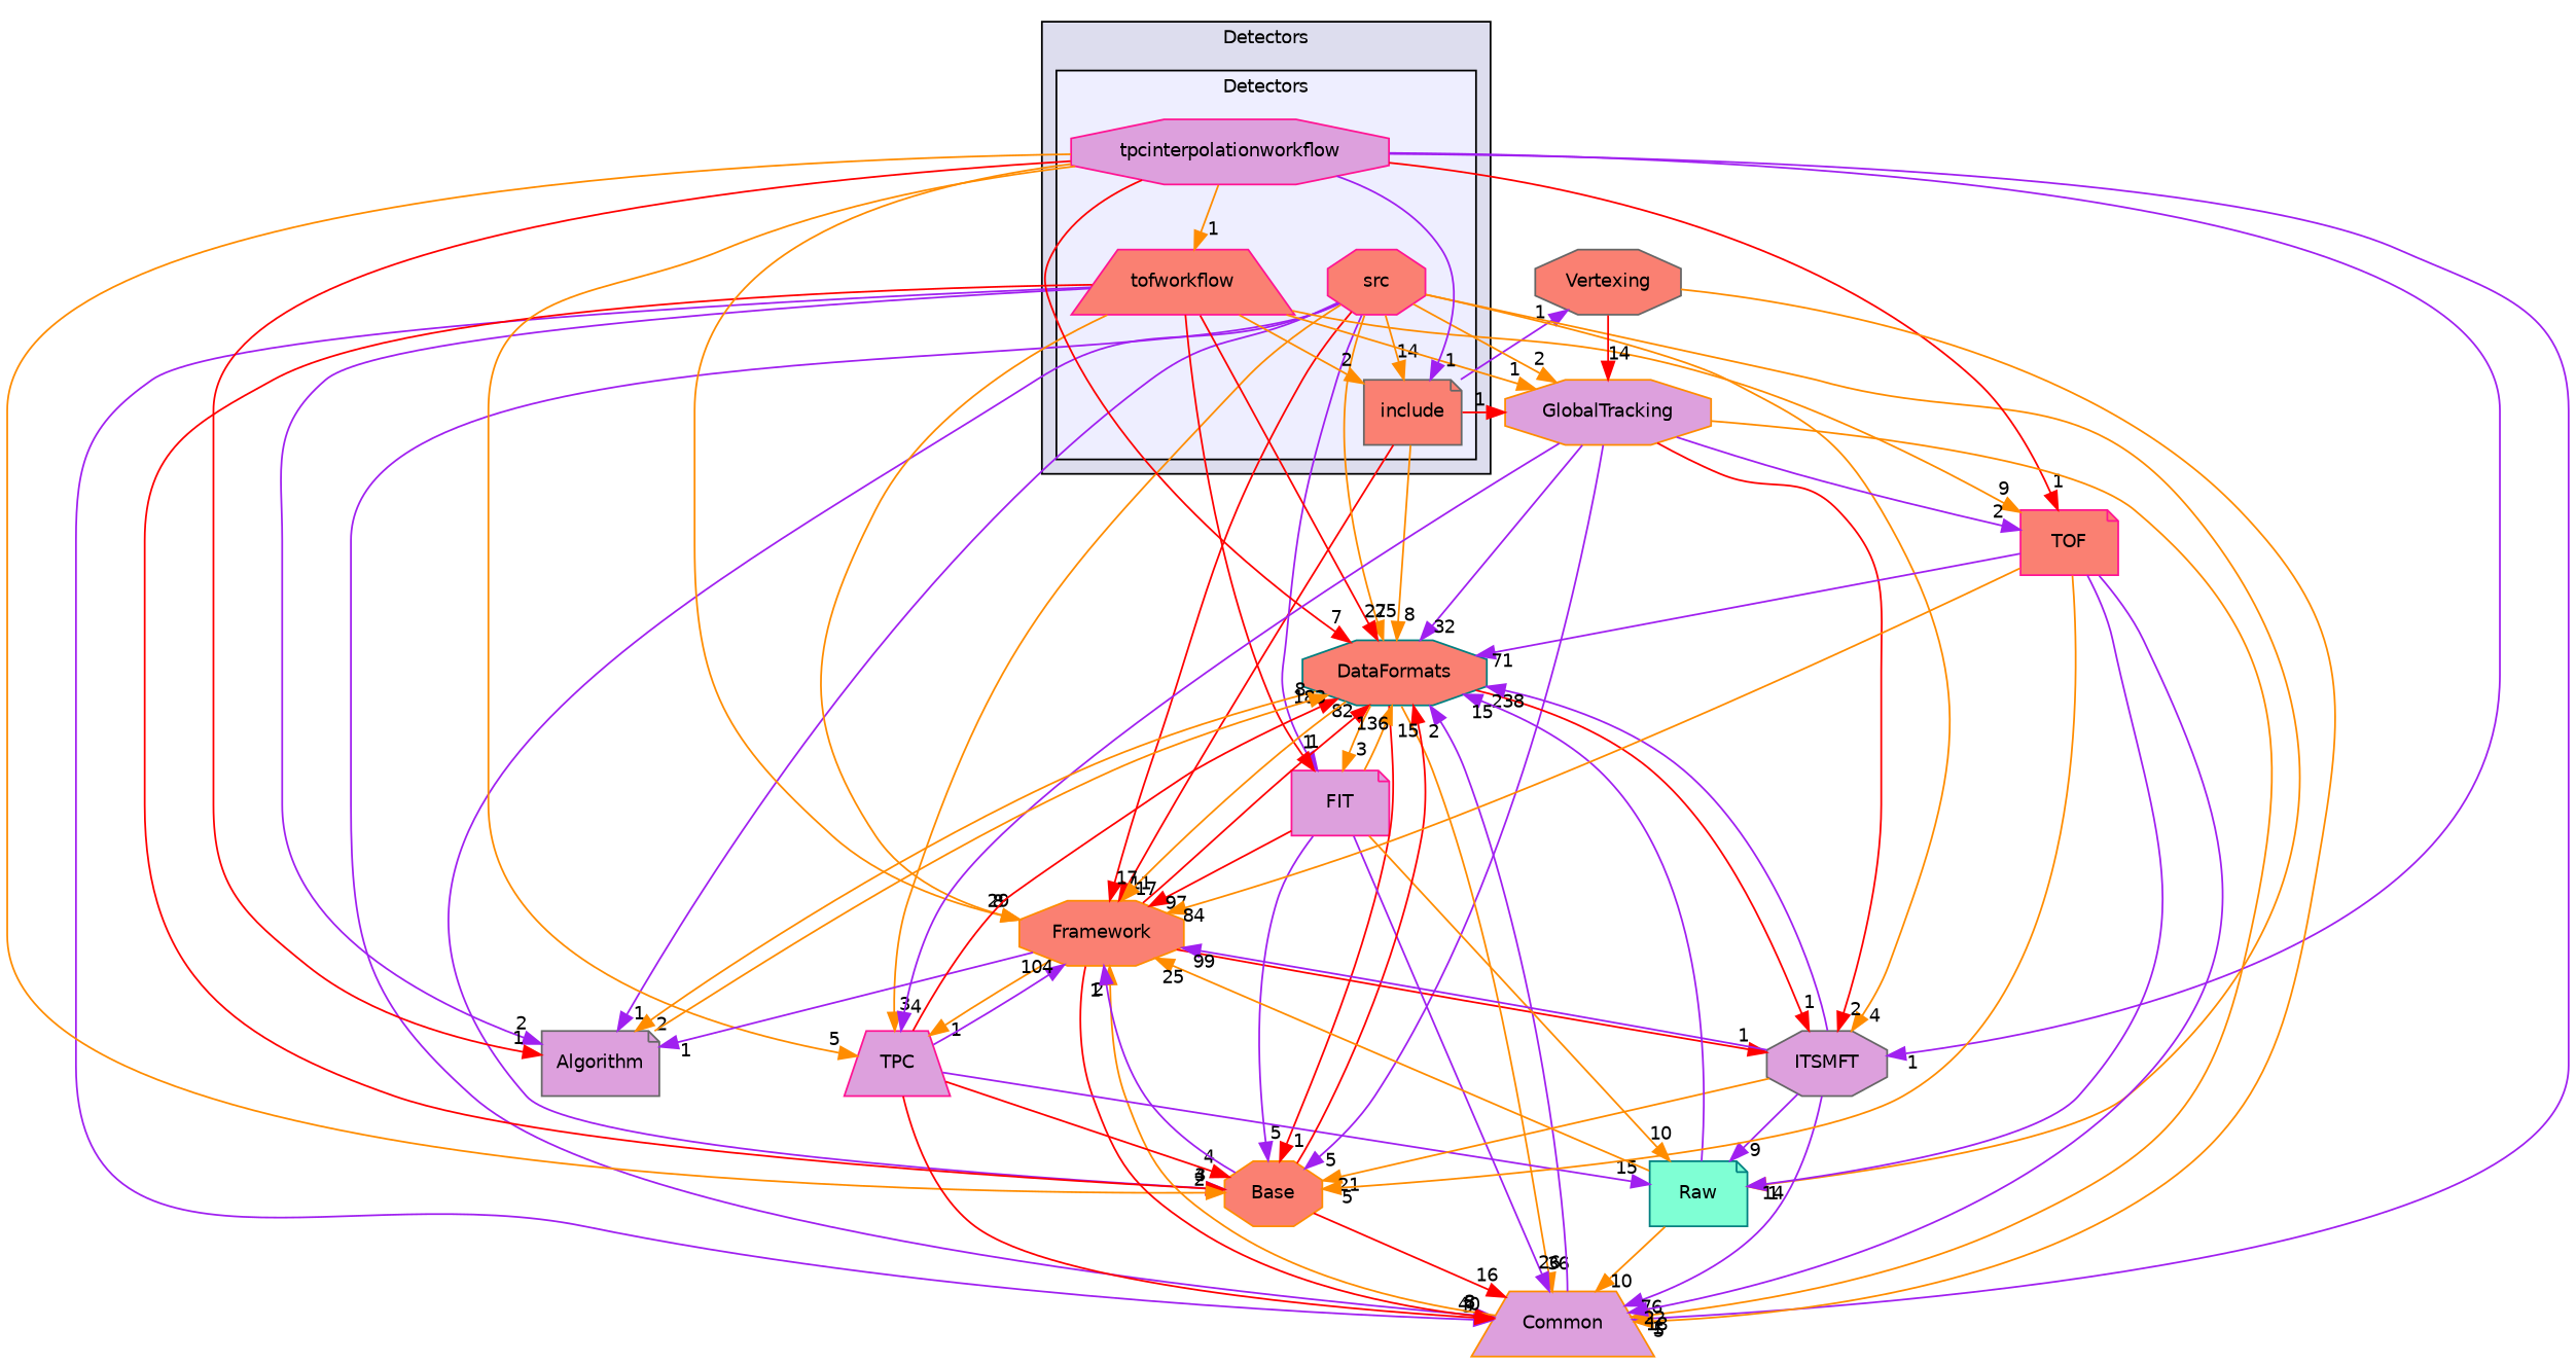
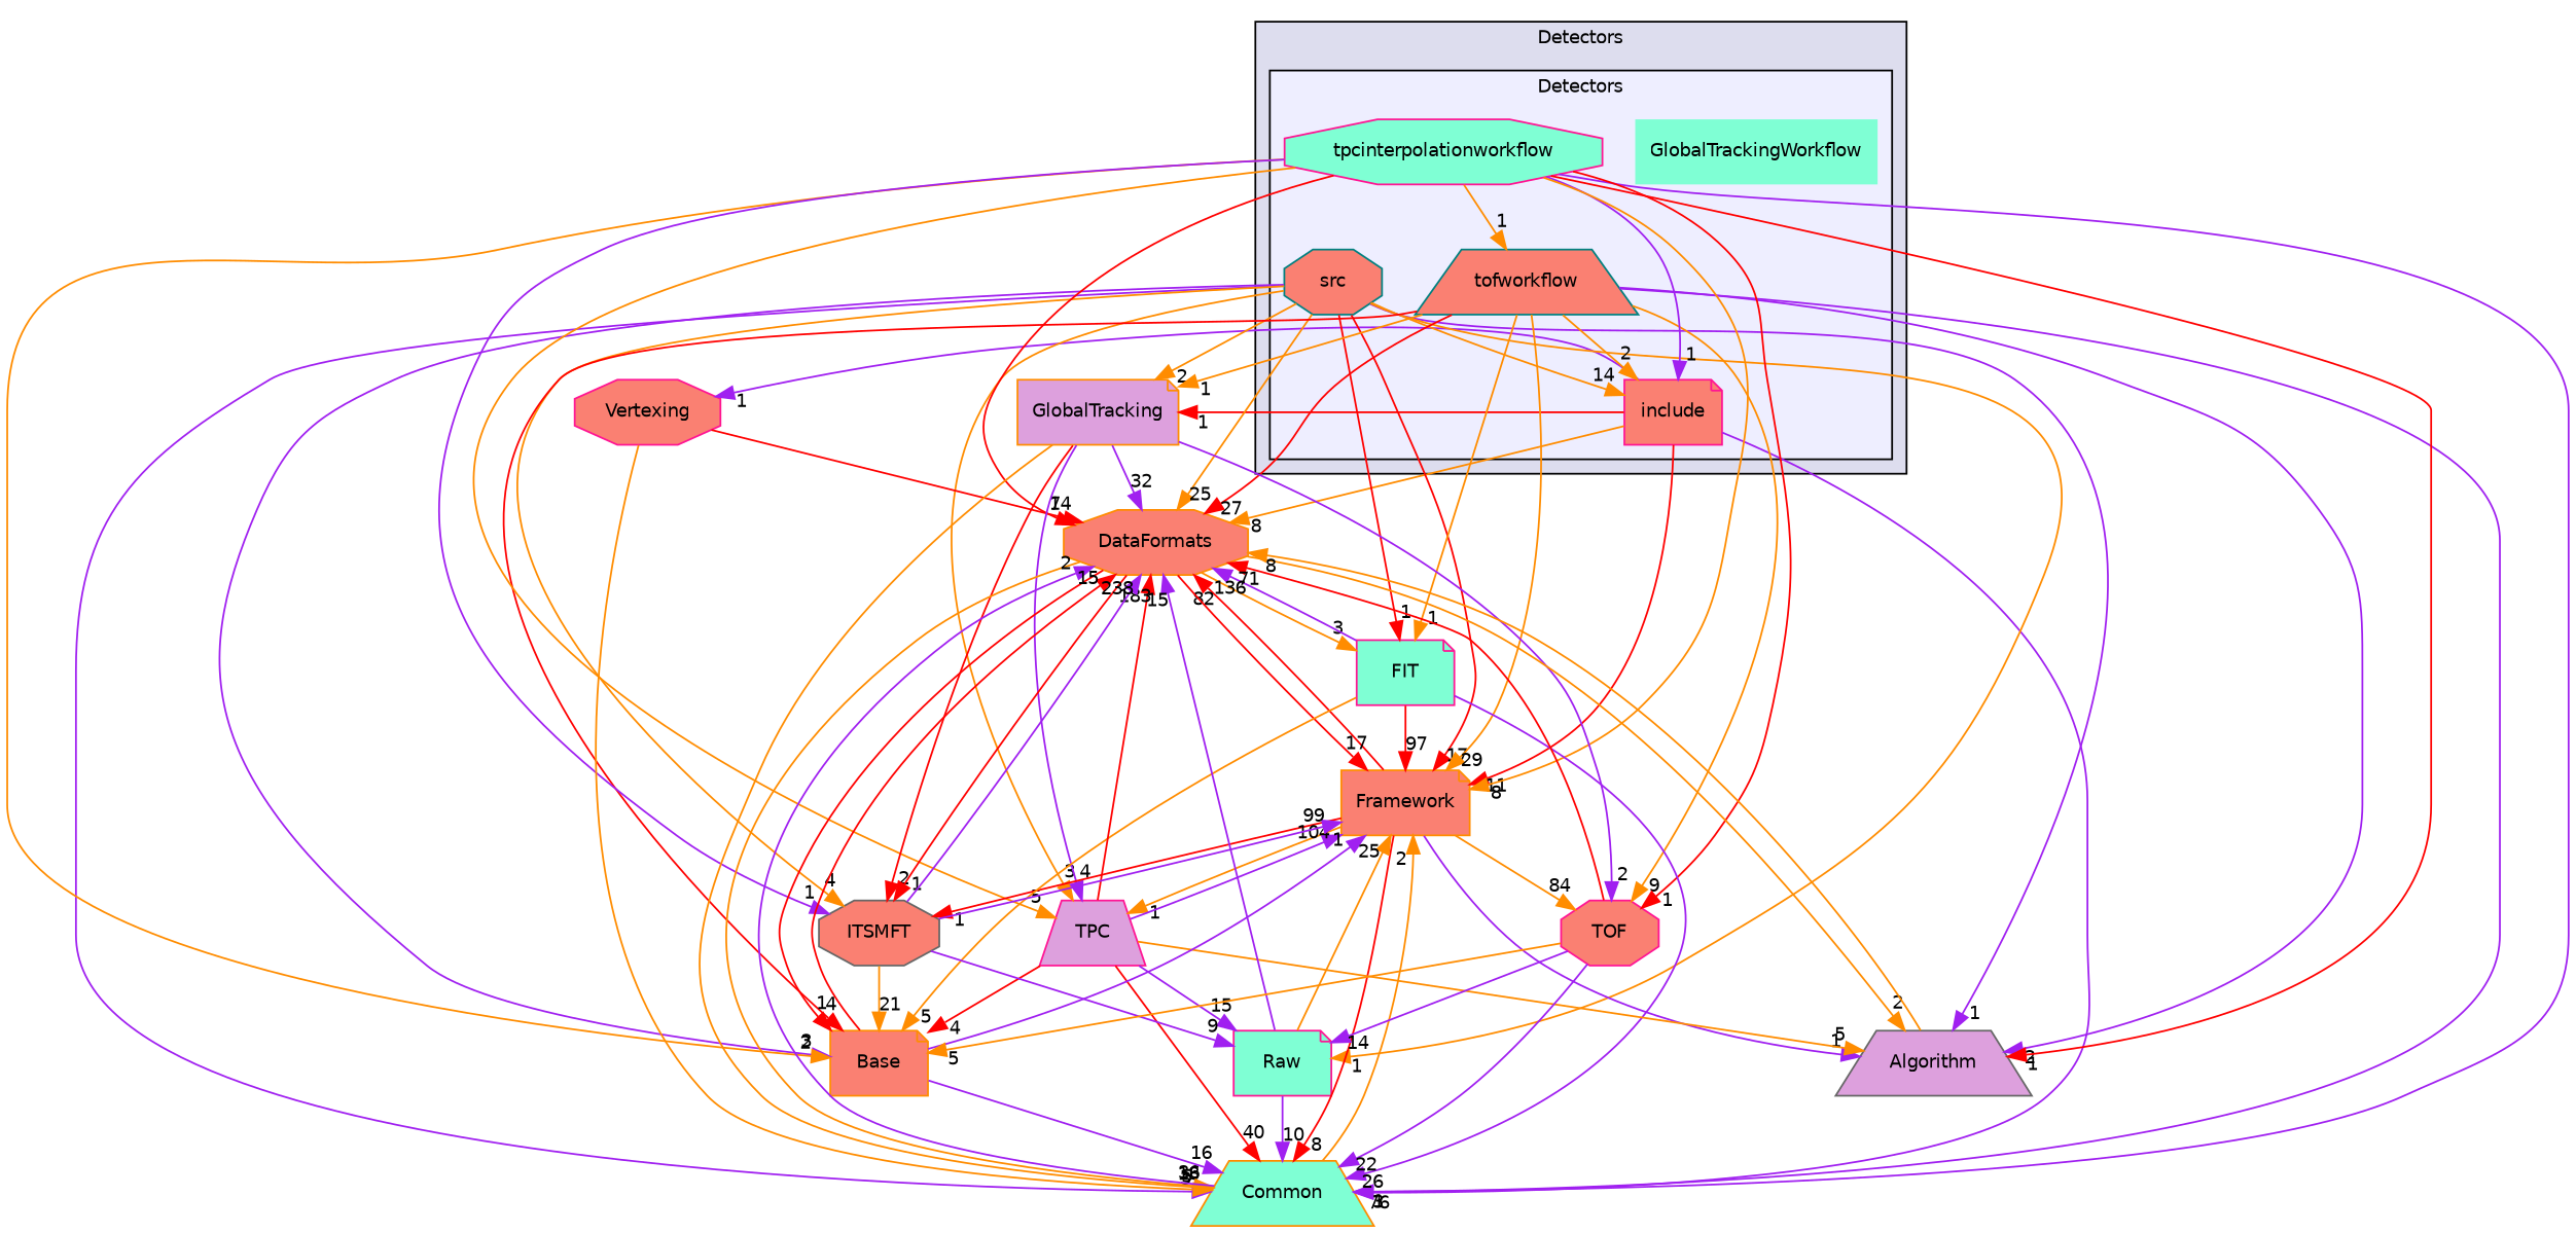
  digraph {
    compound=true
    node [color=deeppink fillcolor=salmon fontname=Helvetica fontsize=10 shape=octagon style=filled]
    edge [color=darkorange headlabel=1 labeldistance=1.5 labelfontname=Helvetica labelfontsize=10]
-   n2 [color=gray40 label=include shape=note]
-   n3 [label=src]
-   n4 [label=tofworkflow shape=trapezium]
-   n5 [fillcolor=plum label=tpcinterpolationworkflow]
-   n6 [color=gray40 label=Vertexing]
-   n7 [color=darkorange fillcolor=plum label=GlobalTracking]
-   n8 [color=darkorange label=Framework]
-   n9 [color=teal label=DataFormats]
-   n10 [color=darkorange fillcolor=plum label=Common shape=trapezium]
-   n11 [fillcolor=plum label=FIT shape=note]
+   n1 [color=teal fillcolor=aquamarine label=GlobalTrackingWorkflow shape=plaintext]
+   n2 [label=include shape=note]
+   n3 [color=teal label=src]
+   n4 [color=teal label=tofworkflow shape=trapezium]
+   n5 [fillcolor=aquamarine label=tpcinterpolationworkflow]
+   n6 [label=Vertexing]
+   n7 [color=darkorange fillcolor=plum label=GlobalTracking shape=note]
+   n8 [color=darkorange label=Framework shape=note]
+   n9 [color=darkorange label=DataFormats]
+   n10 [color=darkorange fillcolor=aquamarine label=Common shape=trapezium]
+   n11 [fillcolor=aquamarine label=FIT shape=note]
    n12 [fillcolor=plum label=TPC shape=trapezium]
-   n13 [color=darkorange label=Base]
-   n14 [color=gray40 fillcolor=plum label=ITSMFT]
-   n15 [color=gray40 fillcolor=plum label=Algorithm shape=note]
-   n16 [color=teal fillcolor=aquamarine label=Raw shape=note]
-   n17 [label=TOF shape=note]
+   n13 [color=darkorange label=Base shape=note]
+   n14 [color=gray40 label=ITSMFT]
+   n15 [color=gray40 fillcolor=plum label=Algorithm shape=trapezium]
+   n16 [fillcolor=aquamarine label=Raw shape=note]
+   n17 [label=TOF]
    subgraph cluster_1 {
      bgcolor="#ddddee"
      fontname=Helvetica
      fontsize=10
      label=Detectors
      pencolor=black
      subgraph cluster_2 {
        bgcolor="#eeeeff"
        fontname=Helvetica
        fontsize=10
        label=Detectors
        pencolor=black
+       n1
        n2
        n3
        n4
        n5
      }
    }
    n2 -> n6 [color=purple]
    n2 -> n7 [color=red]
    n2 -> n8 [color=red headlabel=11]
    n2 -> n9 [headlabel=8]
    n3 -> n2 [headlabel=14]
    n3 -> n7 [headlabel=2]
    n3 -> n8 [color=red headlabel=17]
    n3 -> n9 [headlabel=25]
    n3 -> n10 [color=purple headlabel=3]
-   n3 -> n11 [color=purple]
+   n3 -> n11 [color=red]
    n3 -> n12 [headlabel=3]
    n3 -> n13 [color=purple headlabel=3]
    n3 -> n14 [headlabel=4]
    n3 -> n15 [color=purple]
    n3 -> n16
    n4 -> n2 [headlabel=2]
    n4 -> n7
    n4 -> n8 [headlabel=29]
    n4 -> n9 [color=red headlabel=27]
    n4 -> n10 [color=purple headlabel=3]
-   n4 -> n11 [color=red]
+   n4 -> n11
    n4 -> n13 [color=red headlabel=4]
    n4 -> n15 [color=purple headlabel=2]
    n4 -> n17 [headlabel=9]
    n5 -> n2 [color=purple]
    n5 -> n4
    n5 -> n8 [headlabel=8]
    n5 -> n9 [color=red headlabel=7]
    n5 -> n10 [color=purple]
    n5 -> n12 [headlabel=5]
    n5 -> n13 [headlabel=2]
    n5 -> n14 [color=purple]
    n5 -> n15 [color=red]
    n5 -> n17 [color=red]
-   n6 -> n7 [color=red headlabel=14]
+   n6 -> n9 [color=red headlabel=14]
    n6 -> n10 [headlabel=5]
    n7 -> n9 [color=purple headlabel=32]
    n7 -> n10 [headlabel=18]
    n7 -> n12 [color=purple headlabel=4]
-   n7 -> n13 [color=purple headlabel=5]
    n7 -> n14 [color=red headlabel=2]
    n7 -> n17 [color=purple headlabel=2]
    n8 -> n9 [color=red headlabel=82]
    n8 -> n10 [color=red headlabel=8]
    n8 -> n12
    n8 -> n14 [color=red]
    n8 -> n15 [color=purple]
-   n9 -> n8 [headlabel=17]
+   n9 -> n8 [color=red headlabel=17]
    n9 -> n10 [headlabel=36]
    n9 -> n11 [headlabel=3]
    n9 -> n13 [color=red]
    n9 -> n14 [color=red]
    n9 -> n15 [headlabel=2]
    n10 -> n8 [headlabel=2]
    n10 -> n9 [color=purple headlabel=2]
    n11 -> n8 [color=red headlabel=97]
-   n11 -> n9 [headlabel=136]
+   n11 -> n9 [color=purple headlabel=136]
    n11 -> n10 [color=purple headlabel=26]
-   n11 -> n13 [color=purple headlabel=5]
-   n11 -> n16 [headlabel=10]
+   n11 -> n13 [headlabel=5]
    n12 -> n8 [color=purple headlabel=104]
    n12 -> n9 [color=red headlabel=183]
    n12 -> n10 [color=red headlabel=40]
    n12 -> n13 [color=red headlabel=4]
+   n12 -> n15 [headlabel=5]
    n12 -> n16 [color=purple headlabel=15]
    n13 -> n8 [color=purple]
    n13 -> n9 [color=red headlabel=15]
-   n13 -> n10 [color=red headlabel=16]
+   n13 -> n10 [color=purple headlabel=16]
    n14 -> n8 [color=purple headlabel=99]
    n14 -> n9 [color=purple headlabel=238]
-   n14 -> n10 [color=purple headlabel=76]
+   n2 -> n10 [color=purple headlabel=76]
    n14 -> n13 [headlabel=21]
    n14 -> n16 [color=purple headlabel=9]
    n15 -> n9 [headlabel=8]
    n16 -> n8 [headlabel=25]
    n16 -> n9 [color=purple headlabel=15]
-   n16 -> n10 [headlabel=10]
-   n17 -> n8 [headlabel=84]
-   n17 -> n9 [color=purple headlabel=71]
+   n16 -> n10 [color=purple headlabel=10]
+   n8 -> n17 [headlabel=84]
+   n17 -> n9 [color=red headlabel=71]
    n17 -> n10 [color=purple headlabel=22]
    n17 -> n13 [headlabel=5]
    n17 -> n16 [color=purple headlabel=14]
  }
